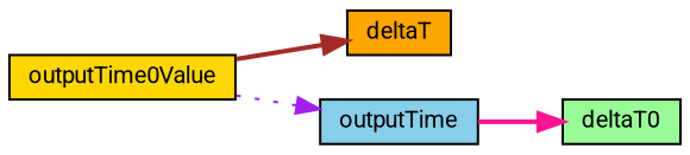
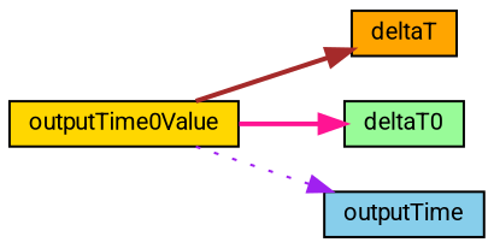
  digraph {
    fontname=Roboto
    rankdir=LR
    node [color=black fontname=Roboto fontsize=10 shape=record style=filled]
    edge [fontname=Roboto fontsize=10 labelfontname=FreeSans labelfontsize=10 style=bold]
    n1 [fillcolor=gold fontcolor=black height=0.2 label=outputTime0Value width=0.4]
    n2 [fillcolor=orange height=0.2 label=deltaT width=0.4]
    n3 [fillcolor=palegreen height=0.2 label=deltaT0 width=0.4]
    n4 [fillcolor=skyblue height=0.2 label=outputTime width=0.4]
    n1 -> n2 [color=brown]
-   n4 -> n3 [color=deeppink]
+   n1 -> n3 [color=deeppink]
    n1 -> n4 [color=purple style=dotted]
  }
